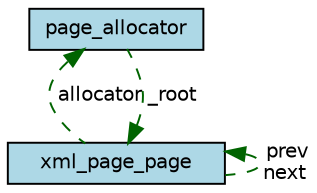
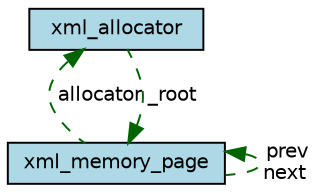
  digraph {
    node [color=black fillcolor=lightblue fontname=Helvetica fontsize=10 shape=record style=filled]
    edge [color=darkgreen dir=back fontname=Helvetica fontsize=10 labelfontname=Helvetica labelfontsize=10 style=dashed]
-   n1 [fontcolor=black height=0.2 label=page_allocator width=0.4]
-   n2 [height=0.2 label=xml_page_page width=0.4]
+   n1 [fontcolor=black height=0.2 label=xml_allocator width=0.4]
+   n2 [height=0.2 label=xml_memory_page width=0.4]
    n1 -> n2 [label=" allocator"]
    n2 -> n1 [label=" _root"]
    n2 -> n2 [label=" prev\nnext"]
  }
